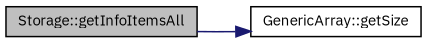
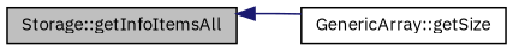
  digraph {
    rankdir=LR
    fontname="IBM Plex Sans"
    node [color=black fontname="IBM Plex Sans" fontsize=10 shape=record style=filled]
    n1 [fillcolor=grey75 fontcolor=black height=0.2 label="Storage::getInfoItemsAll" width=0.4]
    n2 [fillcolor=white height=0.2 label="GenericArray::getSize" width=0.4]
-   n1 -> n2 [color=midnightblue fontname="IBM Plex Sans" fontsize=10 labelfontname=Helvetica labelfontsize=10 style=solid]
+   n2 -> n1 [color=midnightblue fontname="IBM Plex Sans" fontsize=10 labelfontname=Helvetica labelfontsize=10 style=solid]
  }
